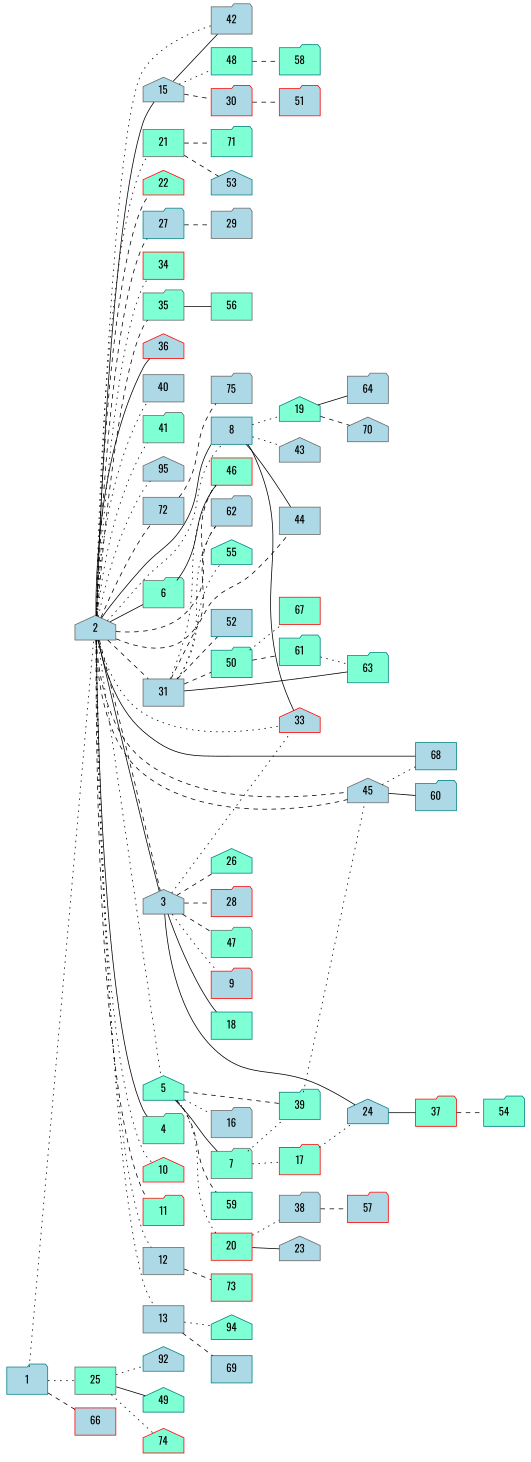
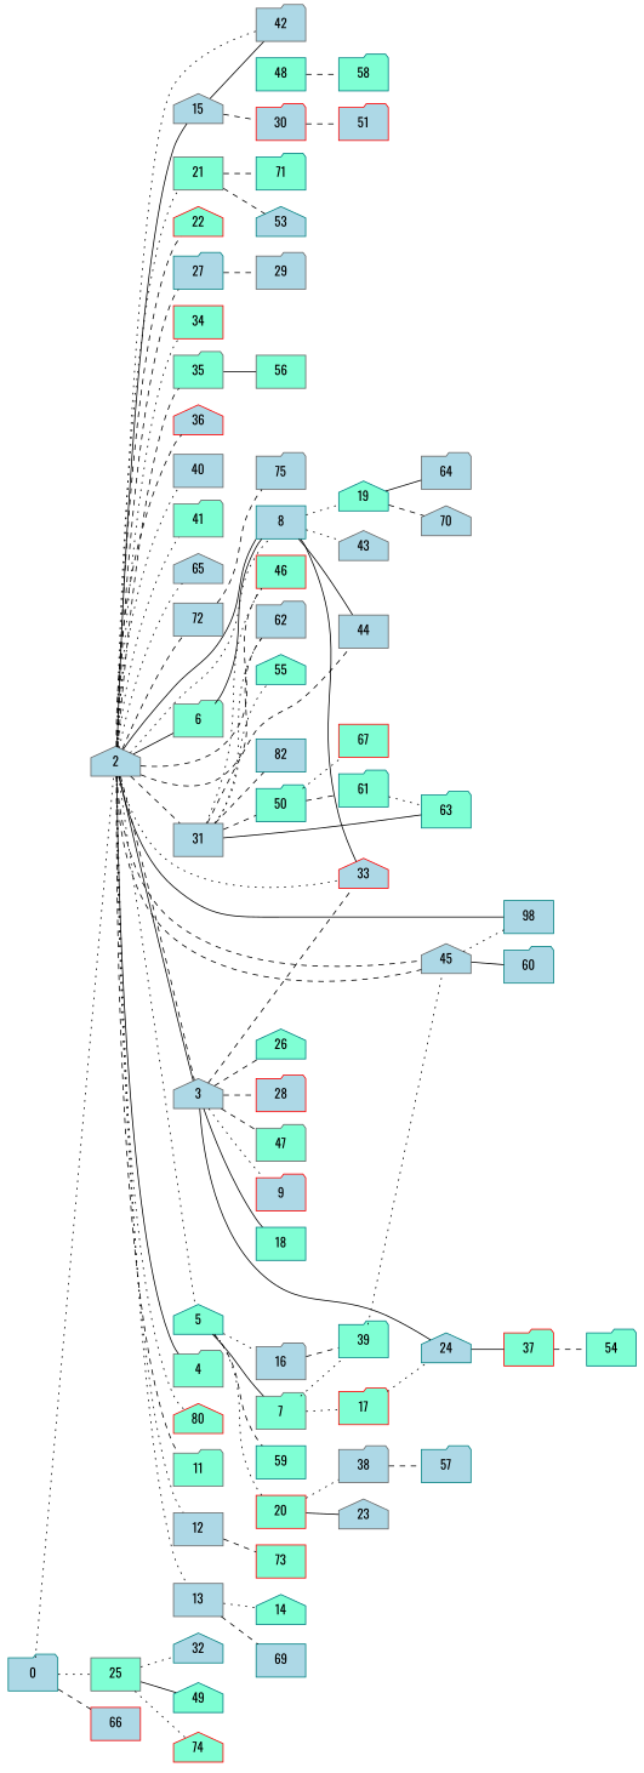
  graph {
    fontname=Oswald
    rankdir=LR
    node [color=gray40 fillcolor=lightblue fontname=Oswald shape=folder style=filled]
    edge [fontname=Oswald style=dotted]
-   1 [color=teal]
+   1 [color=teal label=0]
    2 [shape=house]
    25 [fillcolor=aquamarine shape=box]
    66 [color=red shape=box]
    3 [shape=house]
    4 [fillcolor=aquamarine]
    5 [color=teal fillcolor=aquamarine shape=house]
    6 [fillcolor=aquamarine]
    8 [color=teal shape=box]
-   10 [color=red fillcolor=aquamarine shape=house]
-   11 [color=red fillcolor=aquamarine]
+   10 [color=red fillcolor=aquamarine shape=house label=80]
+   11 [fillcolor=aquamarine]
    12 [shape=box]
    13 [shape=box]
    15 [shape=house]
    21 [fillcolor=aquamarine shape=box]
    22 [color=red fillcolor=aquamarine shape=house]
    27 [color=teal]
    31 [shape=box]
    33 [color=red shape=house]
    34 [color=red fillcolor=aquamarine shape=box]
    35 [fillcolor=aquamarine]
    36 [color=red shape=house]
    40 [shape=box]
    41 [fillcolor=aquamarine]
    42
    45 [shape=house]
    46 [color=red fillcolor=aquamarine shape=box]
-   65 [shape=house label=95]
-   68 [color=teal shape=box]
+   65 [shape=house]
+   68 [color=teal shape=box label=98]
    72 [shape=box]
    62
-   32 [color=teal shape=house label=92]
+   32 [color=teal shape=house]
    49 [color=teal fillcolor=aquamarine shape=house]
    74 [color=red fillcolor=aquamarine shape=house]
    9 [color=red]
    18 [color=teal fillcolor=aquamarine shape=box]
    24 [color=teal shape=house]
    26 [color=teal fillcolor=aquamarine shape=house]
    28 [color=red]
    47 [fillcolor=aquamarine]
    7 [fillcolor=aquamarine]
    16
    20 [color=red fillcolor=aquamarine shape=box]
    39 [color=teal fillcolor=aquamarine]
    59 [color=teal fillcolor=aquamarine shape=box]
    19 [color=teal fillcolor=aquamarine shape=house]
    43 [shape=house]
    44 [shape=box]
    73 [color=red fillcolor=aquamarine shape=box]
-   14 [color=teal fillcolor=aquamarine shape=house label=94]
+   14 [color=teal fillcolor=aquamarine shape=house]
    69 [color=teal shape=box]
    30 [color=red]
    48 [color=teal fillcolor=aquamarine shape=box]
    53 [color=teal shape=house]
    71 [color=teal fillcolor=aquamarine]
    29
    50 [color=teal fillcolor=aquamarine]
-   52 [color=teal shape=box]
+   52 [color=teal shape=box label=82]
    55 [color=teal fillcolor=aquamarine shape=house]
    63 [color=teal fillcolor=aquamarine]
    56 [fillcolor=aquamarine shape=box]
    60 [color=teal]
    61 [color=teal fillcolor=aquamarine]
    67 [color=red fillcolor=aquamarine shape=box]
    75
    37 [color=red fillcolor=aquamarine]
    17 [color=red fillcolor=aquamarine]
    23 [shape=house]
    38
    64
    70 [shape=house]
    51 [color=red]
    58 [color=teal fillcolor=aquamarine]
-   57 [color=red]
+   57 [color=teal]
    54 [color=teal fillcolor=aquamarine]
    1 -- 2
    1 -- 25
    1 -- 66 [style=dashed]
    2 -- 3 [style=solid]
    2 -- 3 [style=dashed]
    2 -- 4 [style=solid]
    2 -- 5
    2 -- 6 [style=solid]
    2 -- 8
    2 -- 8 [style=solid]
    2 -- 10
    2 -- 11 [style=dashed]
    2 -- 12
    2 -- 13
    2 -- 15 [style=solid]
    2 -- 21
    2 -- 22 [style=dashed]
    2 -- 27 [style=dashed]
    2 -- 31 [style=dashed]
    2 -- 33
    2 -- 34
    2 -- 35 [style=dashed]
-   2 -- 36 [style=solid]
+   2 -- 36 [style=dashed]
    2 -- 40
    2 -- 41
    2 -- 42
    2 -- 45 [style=dashed]
    2 -- 45 [style=dashed]
    2 -- 46 [style=dashed]
    2 -- 65
    2 -- 68 [style=solid]
    2 -- 72 [style=dashed]
    2 -- 62 [style=dashed]
    25 -- 32
    25 -- 49 [style=solid]
    25 -- 74
-   3 -- 33
+   3 -- 33 [style=dashed]
    3 -- 9
    3 -- 18 [style=solid]
    3 -- 24 [style=solid]
    3 -- 26 [style=dashed]
    3 -- 28 [style=dashed]
    3 -- 47 [style=dashed]
    5 -- 7 [style=solid]
    5 -- 16
    5 -- 20
-   5 -- 39 [style=dashed]
+   16 -- 39 [style=dashed]
    5 -- 59 [style=dashed]
-   6 -- 46 [style=solid]
+   6 -- 8 [style=solid]
    8 -- 33 [style=solid]
    8 -- 19
    8 -- 43
    8 -- 44 [style=solid]
    12 -- 73 [style=dashed]
    13 -- 14
    13 -- 69 [style=dashed]
    15 -- 42 [style=solid]
    15 -- 30 [style=dashed]
-   15 -- 48
    21 -- 53 [style=dashed]
    21 -- 71 [style=dashed]
    27 -- 29 [style=dashed]
    31 -- 46
    31 -- 62
    31 -- 44 [style=dashed]
    31 -- 50 [style=dashed]
    31 -- 52 [style=dashed]
    31 -- 55
    31 -- 63 [style=solid]
    35 -- 56 [style=solid]
    45 -- 68
    45 -- 60 [style=solid]
    72 -- 75 [style=dashed]
    24 -- 37 [style=solid]
    7 -- 39
    7 -- 17
    20 -- 23 [style=solid]
    20 -- 38
    39 -- 45
    19 -- 64 [style=solid]
    19 -- 70 [style=dashed]
    30 -- 51 [style=dashed]
    48 -- 58 [style=dashed]
    50 -- 61 [style=dashed]
    50 -- 67
    61 -- 63
    37 -- 54 [style=dashed]
    17 -- 24
    38 -- 57 [style=dashed]
  }
